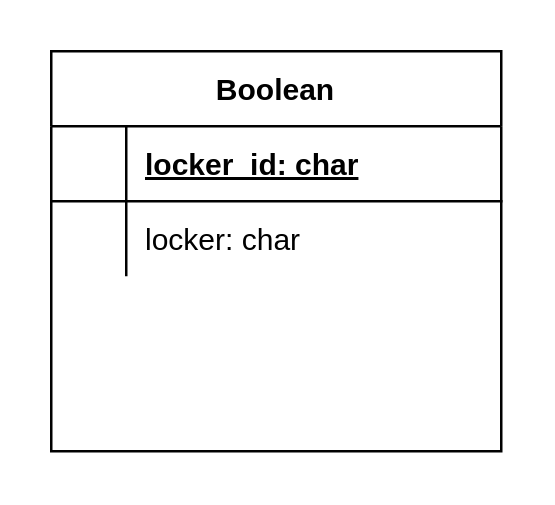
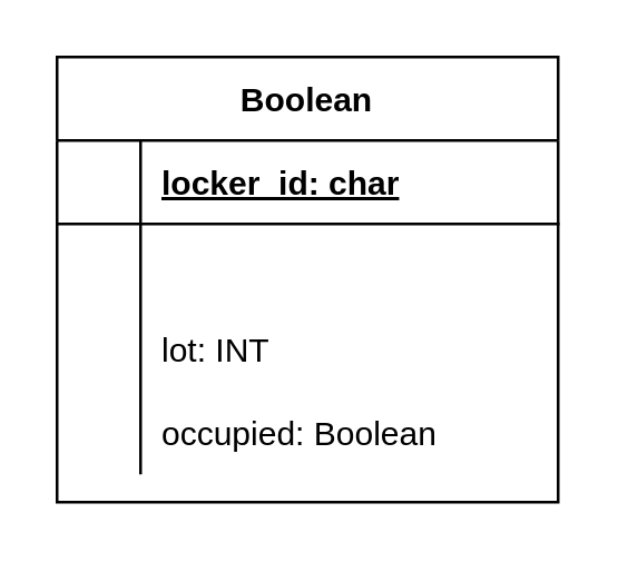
  <mxCell id="0" />
  <mxCell id="1" parent="0" />
  <mxCell id="2" value="Boolean" style="shape=table;startSize=30;container=1;collapsible=1;childLayout=tableLayout;fixedRows=1;rowLines=0;fontStyle=1;align=center;resizeLast=1;" vertex="1" parent="1"><mxGeometry x="20" y="20" width="180" height="160" as="geometry" /></mxCell>
  <mxCell id="3" value="" style="shape=partialRectangle;collapsible=0;dropTarget=0;pointerEvents=0;fillColor=none;top=0;left=0;bottom=1;right=0;points=[[0,0.5],[1,0.5]];portConstraint=eastwest;" vertex="1" parent="2"><mxGeometry y="30" width="180" height="30" as="geometry" /></mxCell>
  <mxCell id="4" value="locker_id: char" style="shape=partialRectangle;connectable=0;fillColor=none;top=0;left=0;bottom=0;right=0;align=left;spacingLeft=6;fontStyle=5;overflow=hidden;" vertex="1" parent="3"><mxGeometry x="30" width="150" height="30" as="geometry" /></mxCell>
  <mxCell id="5" value="" style="shape=partialRectangle;collapsible=0;dropTarget=0;pointerEvents=0;fillColor=none;top=0;left=0;bottom=0;right=0;points=[[0,0.5],[1,0.5]];portConstraint=eastwest;" vertex="1" parent="2"><mxGeometry y="60" width="180" height="30" as="geometry" /></mxCell>
  <mxCell id="6" value="" style="shape=partialRectangle;connectable=0;fillColor=none;top=0;left=0;bottom=0;right=0;editable=1;overflow=hidden;" vertex="1" parent="5"><mxGeometry width="30" height="30" as="geometry" /></mxCell>
- <mxCell id="7" value="locker: char" style="shape=partialRectangle;connectable=0;fillColor=none;top=0;left=0;bottom=0;right=0;align=left;spacingLeft=6;overflow=hidden;" vertex="1" parent="5"><mxGeometry x="30" width="150" height="30" as="geometry" /></mxCell>
  <mxCell id="8" value="" style="shape=partialRectangle;collapsible=0;dropTarget=0;pointerEvents=0;fillColor=none;top=0;left=0;bottom=0;right=0;points=[[0,0.5],[1,0.5]];portConstraint=eastwest;" vertex="1" parent="2"><mxGeometry y="90" width="180" height="30" as="geometry" /></mxCell>
  <mxCell id="9" value="" style="shape=partialRectangle;connectable=0;fillColor=none;top=0;left=0;bottom=0;right=0;editable=1;overflow=hidden;" vertex="1" parent="8"><mxGeometry width="30" height="30" as="geometry" /></mxCell>
+ <mxCell id="10" value="lot: INT" style="shape=partialRectangle;connectable=0;fillColor=none;top=0;left=0;bottom=0;right=0;align=left;spacingLeft=6;overflow=hidden;" vertex="1" parent="8"><mxGeometry x="30" width="150" height="30" as="geometry" /></mxCell>
  <mxCell id="11" value="" style="shape=partialRectangle;collapsible=0;dropTarget=0;pointerEvents=0;fillColor=none;top=0;left=0;bottom=0;right=0;points=[[0,0.5],[1,0.5]];portConstraint=eastwest;" vertex="1" parent="2"><mxGeometry y="120" width="180" height="30" as="geometry" /></mxCell>
  <mxCell id="12" value="" style="shape=partialRectangle;connectable=0;fillColor=none;top=0;left=0;bottom=0;right=0;editable=1;overflow=hidden;" vertex="1" parent="11"><mxGeometry width="30" height="30" as="geometry" /></mxCell>
+ <mxCell id="13" value="occupied: Boolean" style="shape=partialRectangle;connectable=0;fillColor=none;top=0;left=0;bottom=0;right=0;align=left;spacingLeft=6;overflow=hidden;" vertex="1" parent="11"><mxGeometry x="30" width="150" height="30" as="geometry" /></mxCell>
